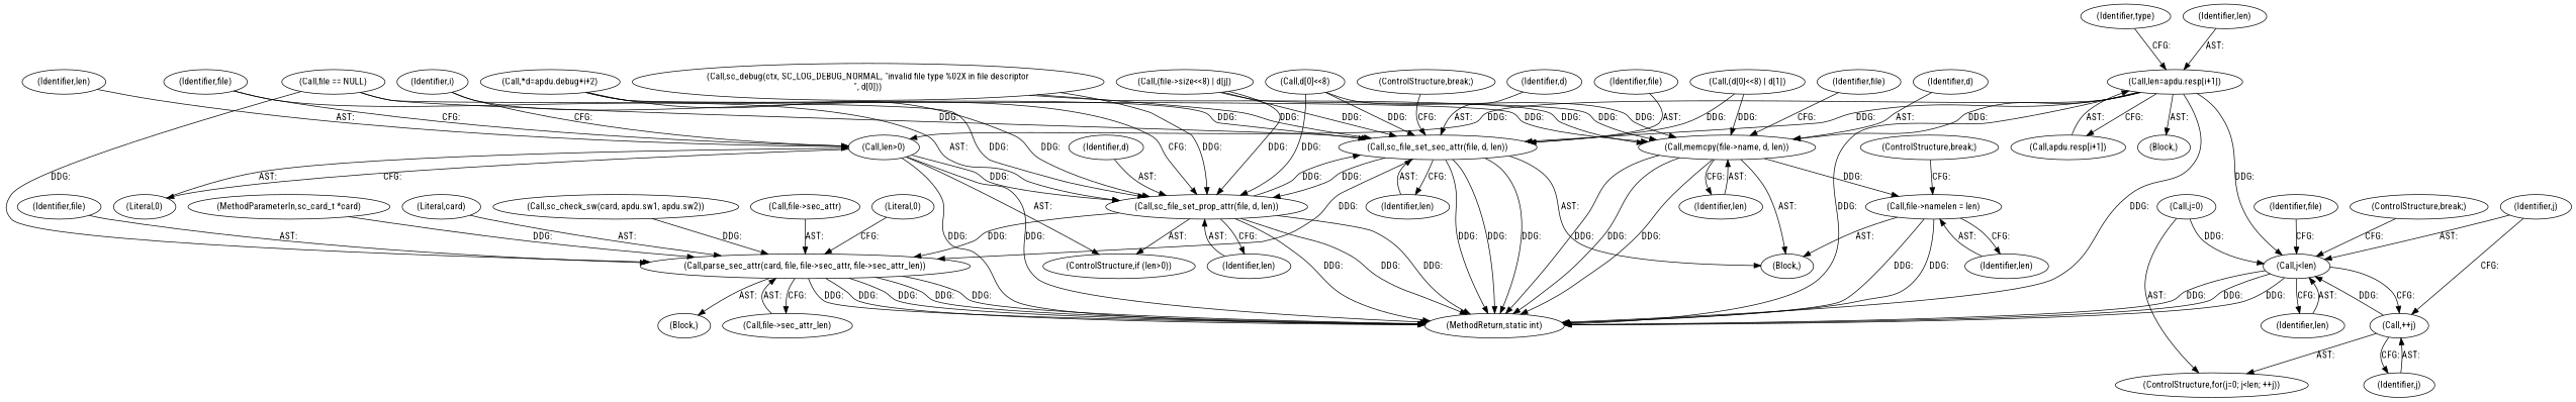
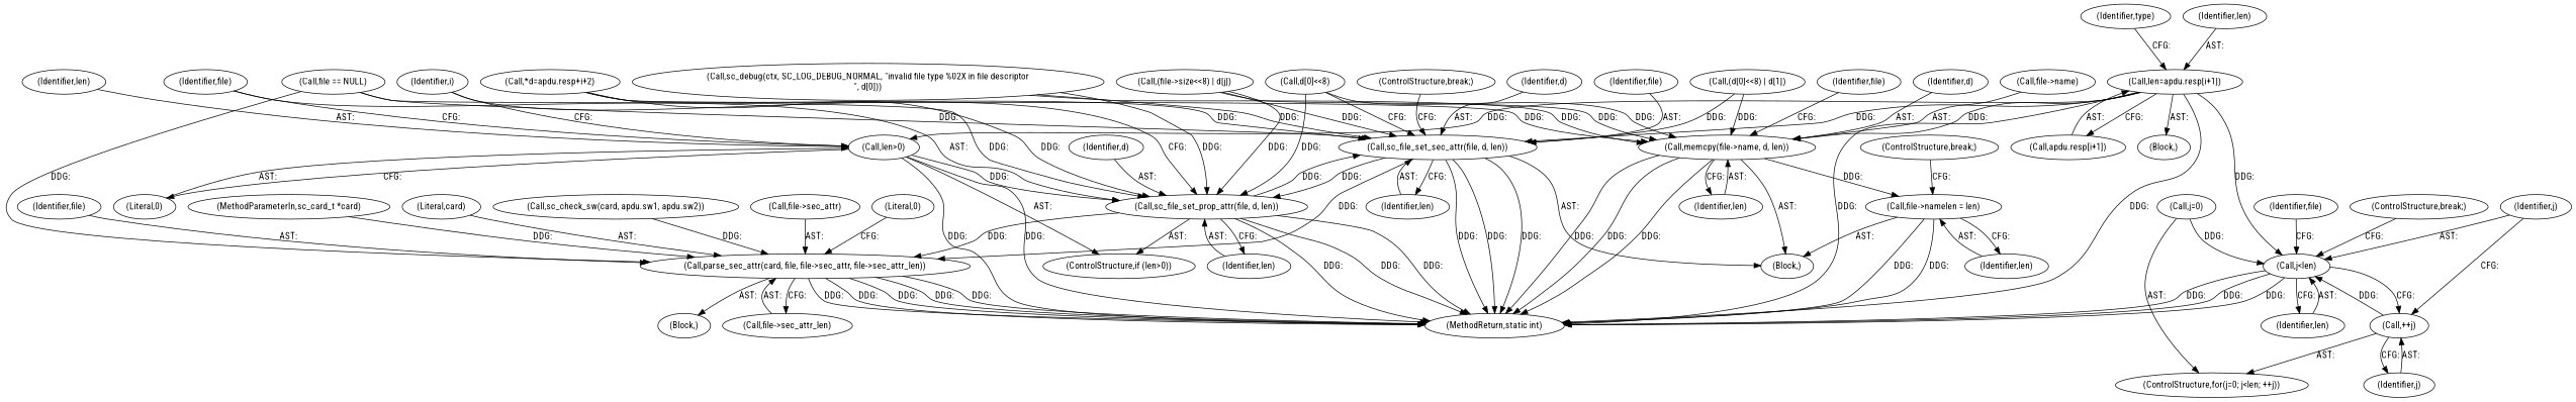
  digraph {
    fontname="Roboto Condensed"
    node [fontname="Roboto Condensed"]
    edge [fontname="Roboto Condensed"]
    n1 [label="(Call,len=apdu.resp[i+1])"]
    n2 [label="(Call,j<len)"]
    n3 [label="(Call,memcpy(file->name, d, len))"]
    n4 [label="(Call,sc_file_set_sec_attr(file, d, len))"]
    n5 [label="(Call,len>0)"]
    n6 [label="(Call,apdu.resp[i+1])"]
    n7 [label="(Block,)"]
    n8 [label="(MethodReturn,static int)"]
    n9 [label="(Call,++j)"]
    n10 [label="(Identifier,len)"]
    n11 [label="(Call,file->namelen = len)"]
    n12 [label="(Identifier,len)"]
    n13 [label="(Block,)"]
    n14 [label="(Call,sc_file_set_prop_attr(file, d, len))"]
    n15 [label="(Call,parse_sec_attr(card, file, file->sec_attr, file->sec_attr_len))"]
    n16 [label="(Identifier,len)"]
    n17 [label="(ControlStructure,if (len>0))"]
    n18 [label="(Literal,0)"]
    n19 [label="(ControlStructure,for(j=0; j<len; ++j))"]
    n20 [label="(Identifier,j)"]
    n21 [label="(Identifier,len)"]
    n22 [label="(Identifier,len)"]
    n23 [label="(Block,)"]
    n24 [label="(Call,file->sec_attr_len)"]
    n25 [label="(Literal,card)"]
    n26 [label="(Identifier,file)"]
    n27 [label="(Call,d[0]<<8)"]
    n28 [label="(Identifier,d)"]
+   n29 [label="(Call,file->name)"]
    n30 [label="(Call,sc_check_sw(card, apdu.sw1, apdu.sw2))"]
    n31 [label="(Identifier,type)"]
    n32 [label="(Call,file->sec_attr)"]
    n33 [label="(Identifier,d)"]
    n34 [label="(Literal,0)"]
    n35 [label="(Call,sc_debug(ctx, SC_LOG_DEBUG_NORMAL, \"invalid file type %02X in file descriptor\n\", d[0]))"]
    n36 [label="(Identifier,len)"]
    n37 [label="(Identifier,i)"]
    n38 [label="(Call,(file->size<<8) | d[j])"]
    n39 [label="(Identifier,j)"]
-   n40 [label="(Call,*d=apdu.debug+i+2)"]
+   n40 [label="(Call,*d=apdu.resp+i+2)"]
    n41 [label="(Identifier,file)"]
    n42 [label="(ControlStructure,break;)"]
    n43 [label="(Identifier,file)"]
    n44 [label="(Call,file == NULL)"]
    n45 [label="(ControlStructure,break;)"]
    n46 [label="(Call,j=0)"]
    n47 [label="(ControlStructure,break;)"]
    n48 [label="(Call,(d[0]<<8) | d[1])"]
    n49 [label="(Identifier,file)"]
    n50 [label="(Identifier,file)"]
    n51 [label="(Identifier,len)"]
    n52 [label="(MethodParameterIn,sc_card_t *card)"]
    n53 [label="(Identifier,d)"]
    n1 -> n2 [label="DDG: "]
    n1 -> n3 [label="DDG: "]
    n1 -> n4 [label="DDG: "]
    n1 -> n5 [label="DDG: "]
    n1 -> n6 [label="CFG: "]
    n1 -> n7 [label="AST: "]
    n1 -> n8 [label="DDG: "]
    n1 -> n8 [label="DDG: "]
    n2 -> n8 [label="DDG: "]
    n2 -> n8 [label="DDG: "]
    n2 -> n8 [label="DDG: "]
    n2 -> n9 [label="CFG: "]
    n2 -> n10 [label="CFG: "]
    n3 -> n8 [label="DDG: "]
    n3 -> n8 [label="DDG: "]
    n3 -> n8 [label="DDG: "]
    n3 -> n11 [label="DDG: "]
    n3 -> n12 [label="CFG: "]
    n3 -> n13 [label="AST: "]
    n4 -> n8 [label="DDG: "]
    n4 -> n8 [label="DDG: "]
    n4 -> n8 [label="DDG: "]
    n4 -> n13 [label="AST: "]
    n4 -> n14 [label="DDG: "]
    n4 -> n15 [label="DDG: "]
    n4 -> n16 [label="CFG: "]
    n5 -> n8 [label="DDG: "]
    n5 -> n8 [label="DDG: "]
    n5 -> n14 [label="DDG: "]
    n5 -> n17 [label="AST: "]
    n5 -> n18 [label="CFG: "]
    n6 -> n1 [label="AST: "]
    n9 -> n2 [label="DDG: "]
    n9 -> n19 [label="AST: "]
    n9 -> n20 [label="CFG: "]
    n10 -> n2 [label="AST: "]
    n11 -> n8 [label="DDG: "]
    n11 -> n8 [label="DDG: "]
    n11 -> n13 [label="AST: "]
    n11 -> n21 [label="CFG: "]
    n12 -> n3 [label="AST: "]
    n14 -> n4 [label="DDG: "]
    n14 -> n8 [label="DDG: "]
    n14 -> n8 [label="DDG: "]
    n14 -> n8 [label="DDG: "]
    n14 -> n15 [label="DDG: "]
    n14 -> n17 [label="AST: "]
    n14 -> n22 [label="CFG: "]
    n15 -> n8 [label="DDG: "]
    n15 -> n8 [label="DDG: "]
    n15 -> n8 [label="DDG: "]
    n15 -> n8 [label="DDG: "]
    n15 -> n8 [label="DDG: "]
    n15 -> n23 [label="AST: "]
    n15 -> n24 [label="CFG: "]
    n16 -> n4 [label="AST: "]
    n18 -> n5 [label="AST: "]
    n20 -> n9 [label="AST: "]
    n21 -> n11 [label="AST: "]
    n22 -> n14 [label="AST: "]
    n24 -> n15 [label="AST: "]
    n25 -> n15 [label="AST: "]
    n26 -> n3 [label="CFG: "]
    n27 -> n3 [label="DDG: "]
-   n27 -> n4 [label="DDG: "]
+   n27 -> n4 [label="CFG: "]
    n27 -> n14 [label="DDG: "]
    n28 -> n3 [label="AST: "]
+   n29 -> n3 [label="AST: "]
    n30 -> n15 [label="DDG: "]
    n31 -> n1 [label="CFG: "]
    n32 -> n15 [label="AST: "]
    n33 -> n4 [label="AST: "]
    n34 -> n15 [label="CFG: "]
    n35 -> n3 [label="DDG: "]
    n35 -> n4 [label="DDG: "]
    n35 -> n14 [label="DDG: "]
    n36 -> n1 [label="AST: "]
    n37 -> n5 [label="CFG: "]
    n37 -> n14 [label="CFG: "]
    n38 -> n3 [label="DDG: "]
    n38 -> n4 [label="DDG: "]
    n38 -> n14 [label="DDG: "]
    n39 -> n2 [label="AST: "]
    n39 -> n9 [label="CFG: "]
    n40 -> n3 [label="DDG: "]
    n40 -> n4 [label="DDG: "]
    n40 -> n14 [label="DDG: "]
    n41 -> n5 [label="CFG: "]
    n41 -> n14 [label="AST: "]
    n42 -> n4 [label="CFG: "]
    n43 -> n2 [label="CFG: "]
    n44 -> n4 [label="DDG: "]
    n44 -> n14 [label="DDG: "]
    n44 -> n15 [label="DDG: "]
    n45 -> n11 [label="CFG: "]
    n46 -> n2 [label="DDG: "]
    n46 -> n19 [label="AST: "]
    n47 -> n2 [label="CFG: "]
    n48 -> n3 [label="DDG: "]
    n48 -> n4 [label="DDG: "]
    n49 -> n4 [label="AST: "]
    n50 -> n15 [label="AST: "]
    n51 -> n5 [label="AST: "]
    n52 -> n15 [label="DDG: "]
    n53 -> n14 [label="AST: "]
  }
